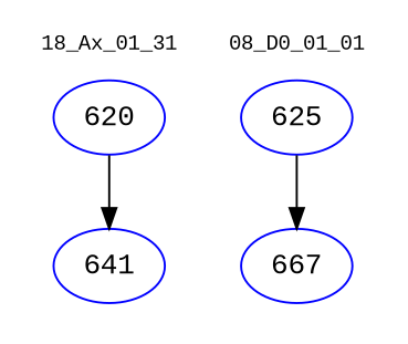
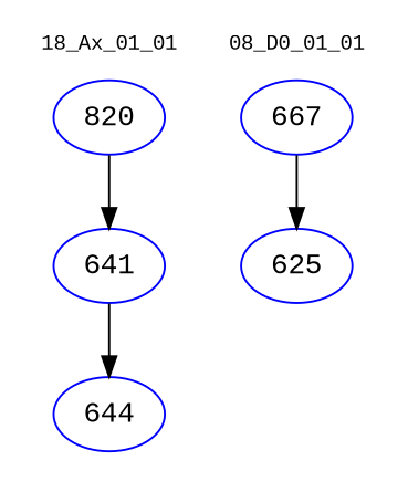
  digraph {
    fontname="Liberation Mono"
    node [color=blue fontname="Liberation Mono"]
    edge [color=black fontname="Liberation Mono"]
    n1 [label=641]
-   n2 [label=620]
+   n2 [label=820]
+   n3 [label=644]
    n4 [label=667]
    n5 [label=625]
    subgraph cluster_1 {
      color=white
      fontsize=10
-     label="18_Ax_01_31"
+     label="18_Ax_01_01"
      n1
      n2
+     n3
    }
    subgraph cluster_2 {
      color=white
      fontsize=10
      label="08_D0_01_01"
      n4
      n5
    }
+   n1 -> n3
    n2 -> n1
-   n5 -> n4
+   n4 -> n5
  }
